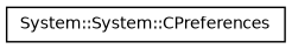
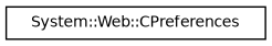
  digraph {
    rankdir=LR
-   n1 [color=black fillcolor=white fontname=Helvetica fontsize=10 height=0.2 label="System::System::CPreferences" shape=record style=filled width=0.4]
+   n1 [color=black fillcolor=white fontname=Helvetica fontsize=10 height=0.2 label="System::Web::CPreferences" shape=record style=filled width=0.4]
  }
